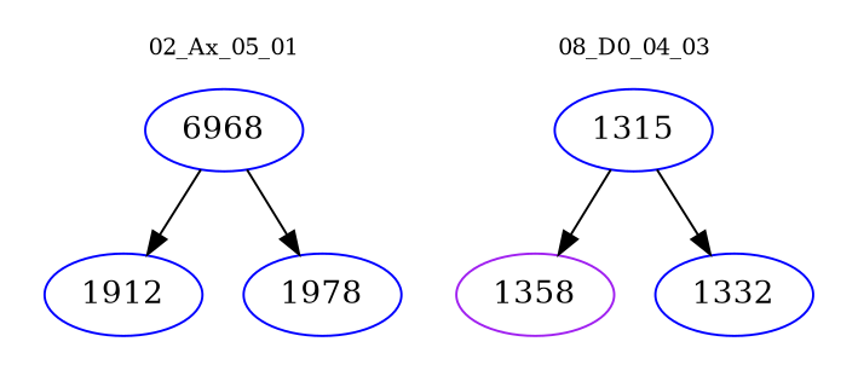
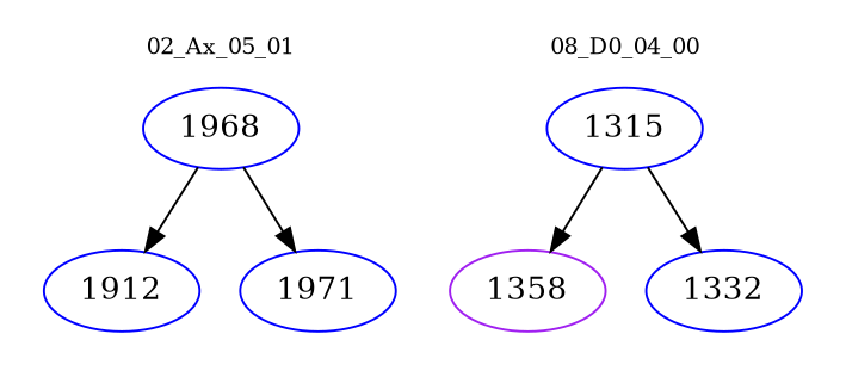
  digraph {
    fontname="DejaVu Serif"
    node [color=blue fontname="DejaVu Serif"]
    edge [color=black fontname="DejaVu Serif"]
-   n1 [label=6968]
+   n1 [label=1968]
    n2 [label=1912]
-   n3 [label=1978]
+   n3 [label=1971]
    n4 [label=1315]
    n5 [color=purple label=1358]
    n6 [label=1332]
    subgraph cluster_1 {
      color=white
      fontsize=10
      label="02_Ax_05_01"
      n1
      n2
      n3
    }
    subgraph cluster_2 {
      color=white
      fontsize=10
-     label="08_D0_04_03"
+     label="08_D0_04_00"
      n4
      n5
      n6
    }
    n1 -> n2
    n1 -> n3
    n4 -> n5
    n4 -> n6
  }
